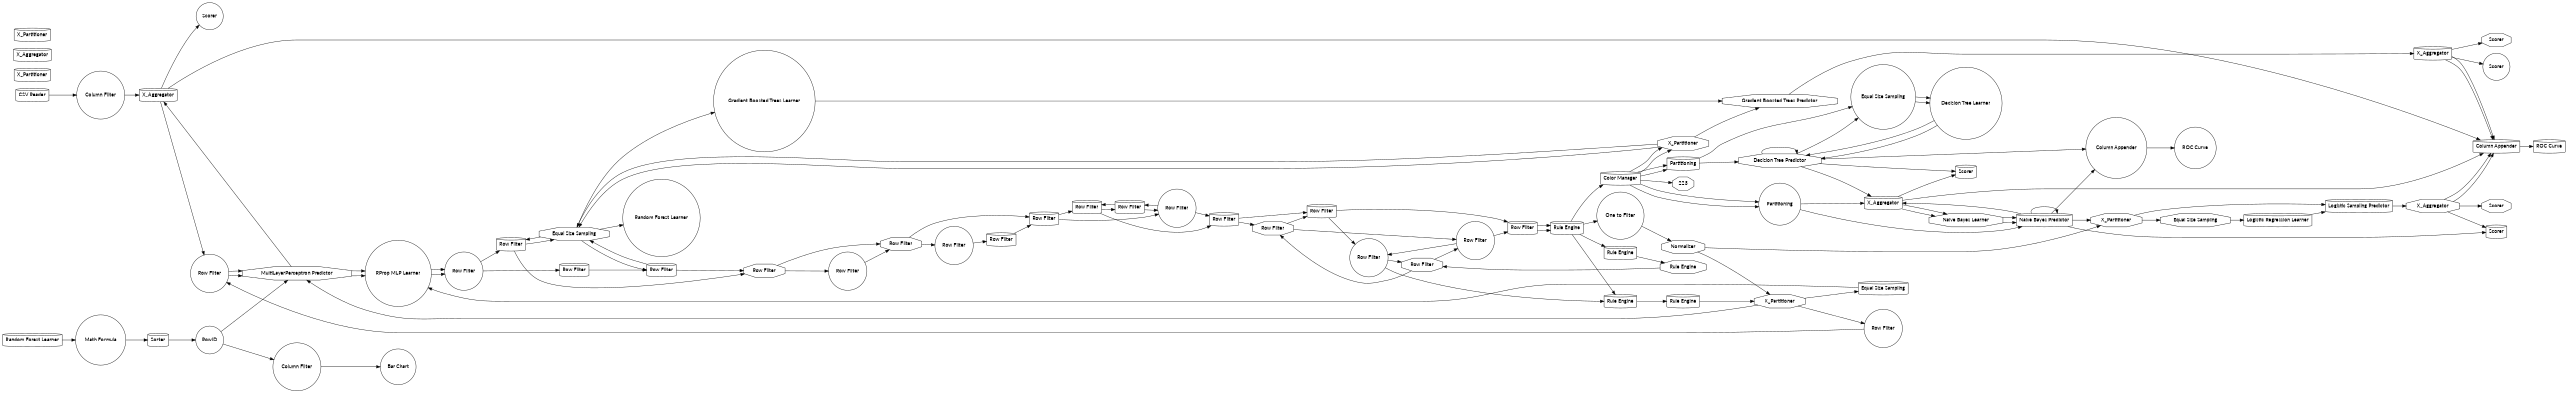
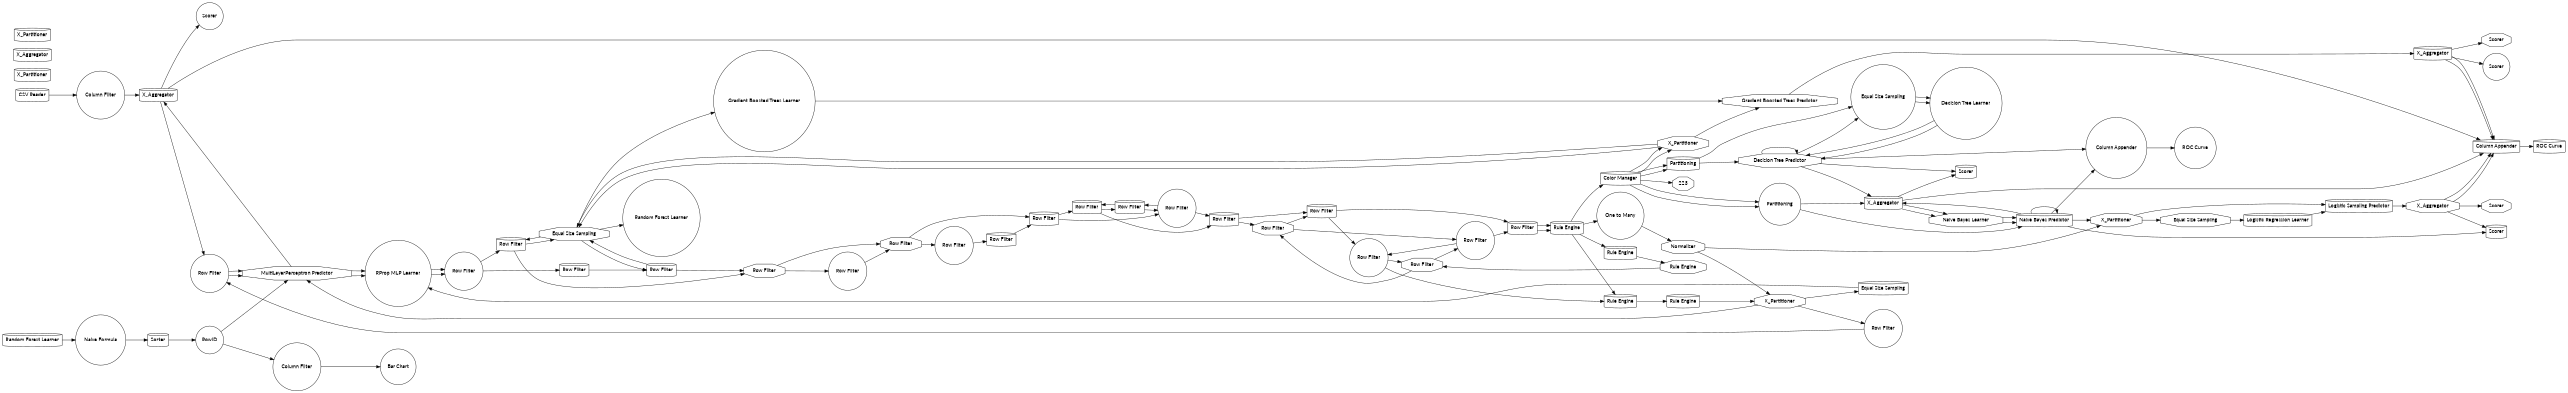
  digraph {
    fontname=Lato
    rankdir=LR
    node [fontname=Lato shape=cylinder]
    edge [fontname=Lato]
    n1 [label="Column Filter" shape=circle]
    n2 [label=X_Aggregator]
    n3 [label="Row Filter" shape=circle]
    n4 [label="Column Appender"]
    n5 [label=Scorer shape=circle]
    n6 [label="CSV Reader"]
    n7 [label="Rule Engine"]
    n8 [label="Rule Engine"]
    n9 [label=X_Partitioner shape=octagon]
    n10 [label="Rule Engine"]
    n11 [label="Rule Engine"]
-   n12 [label="One to Filter" shape=circle]
+   n12 [label="One to Many" shape=circle]
    n13 [label="Color Manager"]
    n14 [label="Rule Engine" shape=octagon]
    n15 [label=Normalizer shape=octagon]
    n16 [label=X_Partitioner shape=octagon]
    n17 [label=Partitioning]
    n18 [label=Partitioning shape=circle]
    n19 [label=223 shape=octagon]
    n20 [label="MultiLayerPerceptron Predictor" shape=octagon]
    n21 [label="ROC Curve"]
    n22 [label="RProp MLP Learner" shape=circle]
    n23 [label="Row Filter" shape=circle]
    n24 [label="Row Filter"]
    n25 [label="Row Filter"]
    n26 [label="Equal Size Sampling" shape=octagon]
    n27 [label="Row Filter" shape=octagon]
    n28 [label="Row Filter"]
    n29 [label="Random Forest Learner" shape=circle]
    n30 [label="Gradient Boosted Trees Learner" shape=circle]
    n31 [label="Row Filter" shape=octagon]
    n32 [label="Row Filter" shape=circle]
    n33 [label="Gradient Boosted Trees Predictor" shape=octagon]
    n34 [label="Row Filter"]
    n35 [label="Row Filter" shape=circle]
    n36 [label="Row Filter"]
    n37 [label="Row Filter" shape=circle]
    n38 [label="Row Filter"]
    n39 [label="Row Filter"]
    n40 [label="Row Filter"]
    n41 [label="Row Filter" shape=octagon]
    n42 [label="Row Filter"]
    n43 [label="Row Filter" shape=circle]
    n44 [label="Row Filter" shape=circle]
    n45 [label="Row Filter"]
    n46 [label="Row Filter" shape=octagon]
    n47 [label="Row Filter" shape=circle]
    n48 [label="Equal Size Sampling"]
    n49 [label="ROC Curve" shape=circle]
    n50 [label="Column Appender" shape=circle]
    n51 [label=X_Partitioner shape=octagon]
    n52 [label="Random Forest Learner"]
-   n53 [label="Math Formula" shape=circle]
+   n53 [label="Naive Formula" shape=circle]
    n54 [label=Sorter]
    n55 [label=RowID shape=circle]
    n56 [label="Column Filter" shape=circle]
    n57 [label="Bar Chart" shape=circle]
    n58 [label=X_Aggregator]
    n59 [label=Scorer shape=circle]
    n60 [label=Scorer shape=octagon]
    n61 [label="Logistic Sampling Predictor"]
    n62 [label="Equal Size Sampling" shape=octagon]
    n63 [label="Decision Tree Predictor" shape=octagon]
    n64 [label="Equal Size Sampling" shape=circle]
    n65 [label=Scorer]
    n66 [label=X_Aggregator]
    n67 [label="Decision Tree Learner" shape=circle]
    n68 [label="Naive Bayes Learner" shape=octagon]
    n69 [label="Naive Bayes Predictor"]
    n70 [label=Scorer]
    n71 [label=X_Aggregator shape=octagon]
    n72 [label=Scorer shape=octagon]
    n73 [label="Logistic Regression Learner"]
    n74 [label=X_Partitioner]
    n75 [label=X_Aggregator]
    n76 [label=X_Partitioner]
    n1 -> n2
    n2 -> n3
    n2 -> n4
    n2 -> n5
    n3 -> n20
    n3 -> n20
    n4 -> n21
    n6 -> n1
    n7 -> n8
    n8 -> n9
    n9 -> n20
    n9 -> n47
    n9 -> n48
    n10 -> n7
    n10 -> n11
    n10 -> n12
    n10 -> n13
    n11 -> n14
    n12 -> n15
    n13 -> n16
    n13 -> n16
    n13 -> n17
    n13 -> n17
    n13 -> n18
    n13 -> n18
    n13 -> n19
    n14 -> n46
    n15 -> n9
    n15 -> n51
    n16 -> n26
    n16 -> n26
    n16 -> n33
    n17 -> n63
    n17 -> n64
    n18 -> n66
    n18 -> n69
    n20 -> n2
    n20 -> n22
    n20 -> n22
    n22 -> n23
    n22 -> n23
    n23 -> n24
    n23 -> n25
    n24 -> n26
    n24 -> n27
    n25 -> n28
    n26 -> n24
    n26 -> n28
    n26 -> n29
    n26 -> n30
    n27 -> n31
    n27 -> n32
    n28 -> n26
    n28 -> n27
    n30 -> n33
    n31 -> n34
    n31 -> n35
    n32 -> n31
    n33 -> n58
    n34 -> n36
    n34 -> n37
    n35 -> n38
    n36 -> n39
    n36 -> n40
    n37 -> n39
    n37 -> n40
    n38 -> n34
    n39 -> n36
    n39 -> n37
    n40 -> n41
    n40 -> n42
    n41 -> n42
    n41 -> n43
    n42 -> n44
    n42 -> n45
    n43 -> n44
    n43 -> n45
    n44 -> n7
    n44 -> n46
    n45 -> n10
    n45 -> n10
    n46 -> n41
    n46 -> n43
    n47 -> n3
    n48 -> n22
    n50 -> n49
    n51 -> n61
    n51 -> n62
    n52 -> n53
    n53 -> n54
    n54 -> n55
    n55 -> n20
    n55 -> n56
    n56 -> n57
    n58 -> n4
    n58 -> n4
    n58 -> n59
    n58 -> n60
    n61 -> n71
    n62 -> n73
    n63 -> n50
    n63 -> n63
    n63 -> n64
    n63 -> n65
    n63 -> n66
    n64 -> n67
    n64 -> n67
    n66 -> n4
    n66 -> n65
    n66 -> n68
    n66 -> n68
    n67 -> n63
    n67 -> n63
    n68 -> n69
    n68 -> n69
    n69 -> n50
    n69 -> n51
    n69 -> n66
    n69 -> n69
    n69 -> n70
    n71 -> n4
    n71 -> n4
    n71 -> n70
    n71 -> n72
    n73 -> n61
  }
